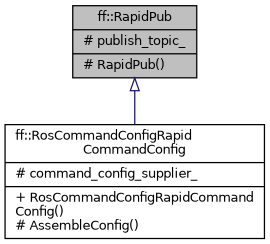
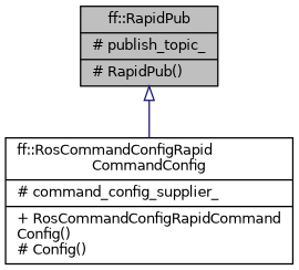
  digraph {
    node [color=black fontname=Helvetica fontsize=10 shape=record style=filled]
    n1 [fillcolor=grey75 fontcolor=black height=0.2 label="{ff::RapidPub\n|# publish_topic_\l|# RapidPub()\l}" width=0.4]
-   n2 [fillcolor=white height=0.2 label="{ff::RosCommandConfigRapid\lCommandConfig\n|# command_config_supplier_\l|+ RosCommandConfigRapidCommand\lConfig()\l# AssembleConfig()\l}" width=0.4]
+   n2 [fillcolor=white height=0.2 label="{ff::RosCommandConfigRapid\lCommandConfig\n|# command_config_supplier_\l|+ RosCommandConfigRapidCommand\lConfig()\l# Config()\l}" width=0.4]
    n1 -> n2 [arrowtail=onormal color=midnightblue dir=back fontname=Helvetica fontsize=10 labelfontname=Helvetica labelfontsize=10 style=solid]
  }
